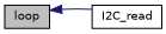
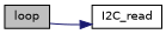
  digraph {
    rankdir=LR
    node [color=black fontname=Helvetica fontsize=10 shape=record style=filled]
    n1 [fillcolor=grey75 fontcolor=black height=0.2 label=loop width=0.4]
    n2 [fillcolor=white height=0.2 label=I2C_read width=0.4]
-   n2 -> n1 [color=midnightblue fontname=Helvetica fontsize=10 labelfontname=Helvetica labelfontsize=10 style=solid]
+   n1 -> n2 [color=midnightblue fontname=Helvetica fontsize=10 labelfontname=Helvetica labelfontsize=10 style=solid]
  }
